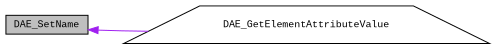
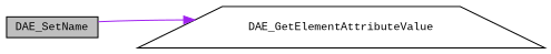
  digraph {
    rankdir=LR
    fontname="Liberation Mono"
    node [color=black fontname="Liberation Mono" fontsize=10 style=filled]
    n1 [fillcolor=grey75 fontcolor=black height=0.2 label=DAE_SetName shape=box width=0.4]
    n2 [fillcolor=white height=0.2 label=DAE_GetElementAttributeValue shape=trapezium width=0.4]
-   n1 -> n2 [color=purple dir=back fontname="Liberation Mono" fontsize=10 labelfontname=Helvetica labelfontsize=10 style=solid]
+   n2 -> n1 [color=purple dir=back fontname="Liberation Mono" fontsize=10 labelfontname=Helvetica labelfontsize=10 style=solid]
  }
